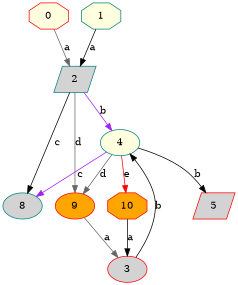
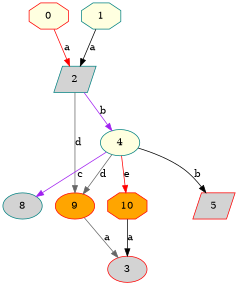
  strict digraph {
    node [color=red fillcolor=lightgrey shape=ellipse style=filled]
    edge [color=black]
    0 [fillcolor=lightyellow shape=octagon]
    2 [color=teal shape=parallelogram]
    4 [color=teal fillcolor=lightyellow]
    8 [color=teal]
    9 [fillcolor=orange]
    10 [fillcolor=orange shape=octagon]
    3
    1 [color=teal fillcolor=lightyellow shape=octagon]
    5 [shape=parallelogram]
-   0 -> 2 [color=gray40 label=a]
+   0 -> 2 [color=red label=a]
    2 -> 4 [color=purple label=b]
-   2 -> 8 [label=c]
    2 -> 9 [color=gray40 label=d]
    4 -> 8 [color=purple label=c]
    4 -> 9 [color=gray40 label=d]
    4 -> 10 [color=red label=e]
    4 -> 5 [label=b]
    9 -> 3 [color=gray40 label=a]
    10 -> 3 [label=a]
-   3 -> 4 [label=b]
    1 -> 2 [label=a]
  }
